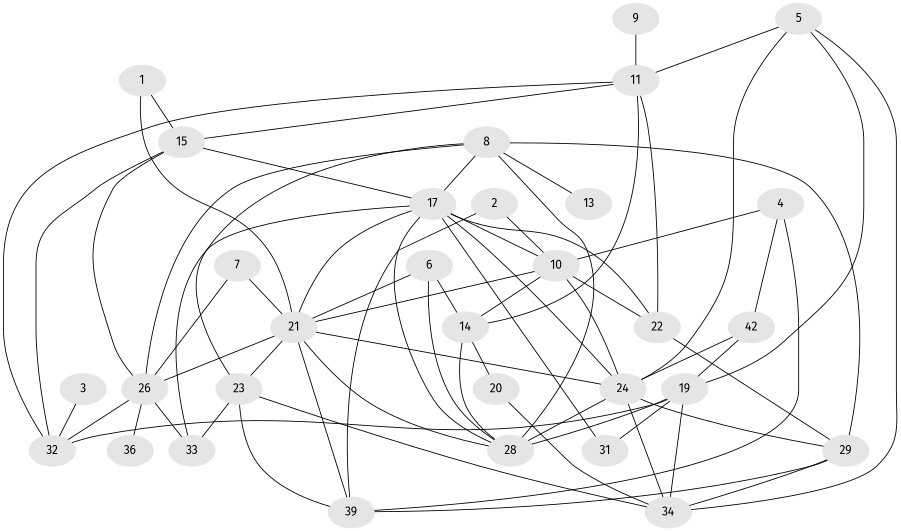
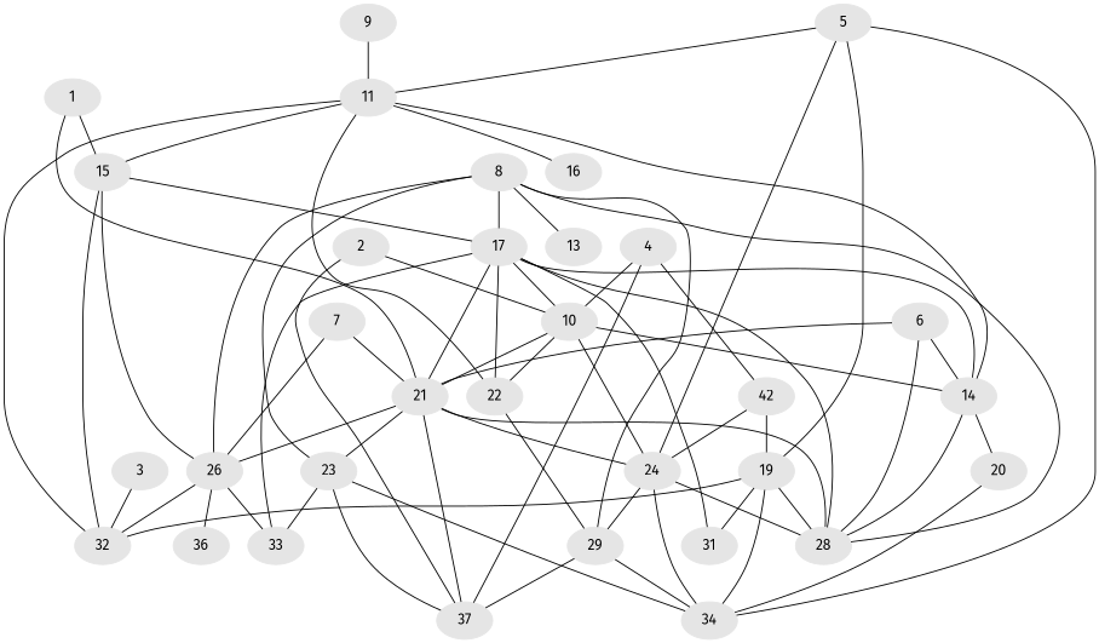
  graph {
    fontname="Fira Sans"
    node [color=gray90 fontname="Fira Sans" style=filled]
    edge [fontname="Fira Sans" weight=1.0]
    1
    15
    21
    32
    26
    17
-   37 [label=39]
+   37
    24
    28
    23
    2
    10
    14
    22
    3
    4
    n17 [label=42]
    19
    5
    11
    34
+   16
    31
    29
    6
    20
    7
    33
    36
    8
    13
    9
    1 -- 15
    1 -- 21
    15 -- 32 [weight=2.0]
    15 -- 26
    15 -- 17
    21 -- 26
    21 -- 37
    21 -- 24
    21 -- 28
    21 -- 23
    26 -- 32
    26 -- 33
    26 -- 36
    17 -- 21
-   17 -- 24
+   17 -- 14
    17 -- 28
    17 -- 10
    17 -- 22
    17 -- 31
    17 -- 33
    24 -- 28 [weight=3.0]
    24 -- 34
    24 -- 29
    23 -- 37
    23 -- 34
    23 -- 33
    2 -- 37
    2 -- 10
    10 -- 21
    10 -- 24
    10 -- 14
    10 -- 22
    14 -- 28
    14 -- 20
    22 -- 29
    3 -- 32
    4 -- 37
    4 -- 10
    4 -- n17
    n17 -- 24
    n17 -- 19
    19 -- 32
    19 -- 28
    19 -- 34
    19 -- 31
    5 -- 24
    5 -- 19
    5 -- 11
    5 -- 34
    11 -- 15
    11 -- 32
    11 -- 14
    11 -- 22
+   11 -- 16
    29 -- 37
    29 -- 34
    6 -- 21
    6 -- 28
    6 -- 14
    20 -- 34
    7 -- 21
    7 -- 26
    8 -- 26 [weight=2.0]
    8 -- 17
    8 -- 28
    8 -- 23
    8 -- 29 [weight=2.0]
    8 -- 13
    9 -- 11
  }
